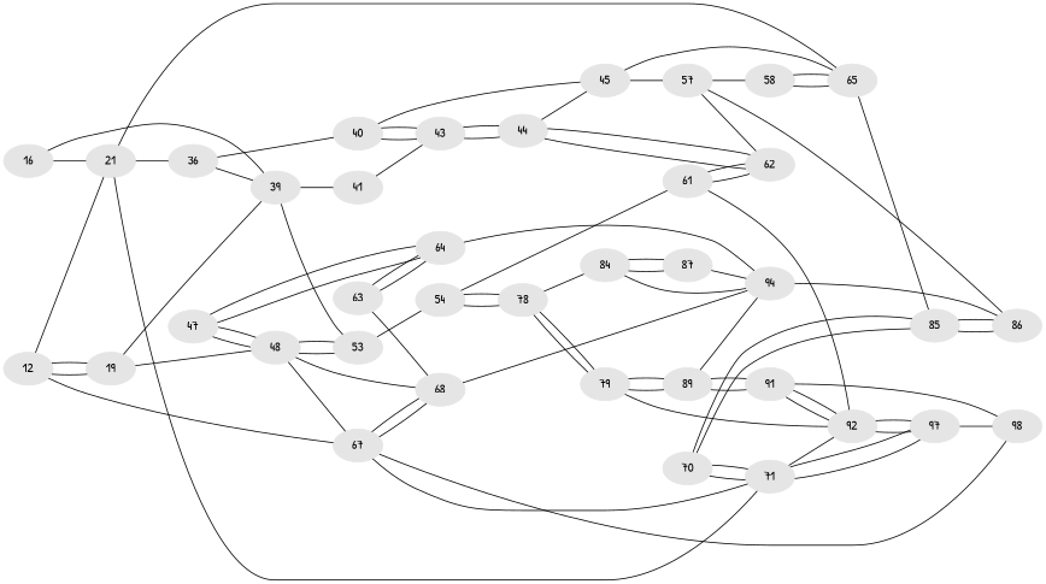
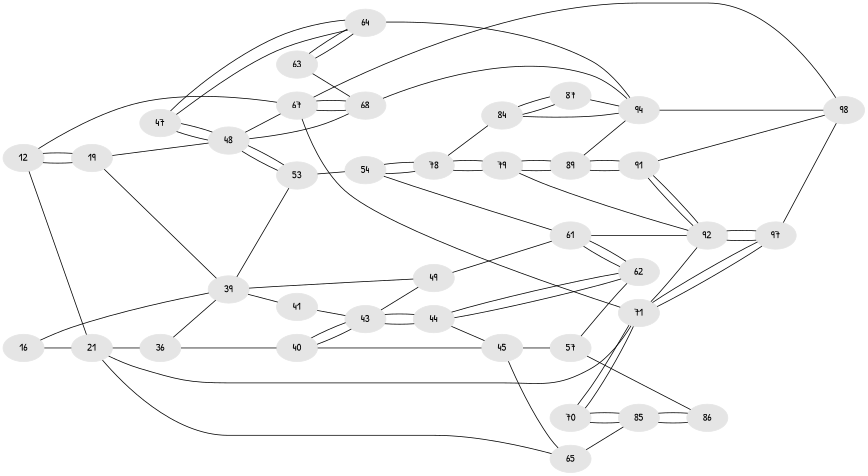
  graph {
    fontname="Patrick Hand"
    rankdir=LR
    node [color=gray90 fontname="Patrick Hand" style=filled]
    edge [fontname="Patrick Hand"]
    12 [super="+9+11"]
    19 [super="+15"]
    21 [super="+20+18"]
    67 [super="+5"]
    39 [super="+35+38"]
    48 [super="+24+14+46"]
    36 [super="+28+29"]
    65 [super="+33+32"]
    71 [super="+6"]
    68 [super="+66+59+51"]
    98 [super="+96+95"]
    16
    41
+   49
    53 [super="+37"]
    40 [super="+30"]
    85 [super="+77+76+69"]
    92 [super="+90+80+72"]
    97
    43 [super="+42"]
    45 [super="+31"]
    61 [super="+55"]
    54
    44
    57 [super="+56"]
    62
-   58
    86 [super="+73+75"]
    47
    64
    94 [super="+88+93"]
    78
    79
    84 [super="+83"]
    63 [super="+60"]
    70
    89
    87
    91
    12 -- 19 [weight=2]
    12 -- 19
    12 -- 21
    12 -- 67 [weight=2]
    19 -- 39
    19 -- 48
    21 -- 36 [weight=2]
    21 -- 65
    21 -- 71 [weight=2]
    67 -- 71 [weight=2]
    67 -- 68 [weight=3]
    67 -- 68
    67 -- 98
    39 -- 41 [weight=2]
+   39 -- 49
    39 -- 53 [weight=2]
    48 -- 67
    48 -- 68 [weight=2]
    48 -- 53 [weight=2]
    48 -- 53
    36 -- 39
    36 -- 40 [weight=2]
    65 -- 85
    71 -- 92 [weight=2]
    71 -- 97
    71 -- 97
    68 -- 94
    16 -- 21 [weight=2]
    16 -- 39
    41 -- 43
+   49 -- 61
    53 -- 54
    40 -- 43
    40 -- 43
    40 -- 45
    85 -- 86 [weight=3]
    85 -- 86
    92 -- 97
    92 -- 97
    97 -- 98
+   43 -- 49
    43 -- 44
    43 -- 44
    45 -- 65
    45 -- 57
    61 -- 92
    61 -- 62
    61 -- 62
    54 -- 61
    54 -- 78
    54 -- 78
    44 -- 45
    44 -- 62
    44 -- 62
    57 -- 62
-   57 -- 58
    57 -- 86
-   58 -- 65 [weight=2]
-   58 -- 65
    47 -- 48 [weight=2]
    47 -- 48
    47 -- 64
    47 -- 64
    64 -- 94
-   94 -- 86 [weight=2]
+   94 -- 98 [weight=2]
    78 -- 79
    78 -- 79
    78 -- 84
    79 -- 92
    79 -- 89
    79 -- 89
    84 -- 94
    84 -- 87 [weight=2]
    84 -- 87
    63 -- 68 [weight=3]
    63 -- 64
    63 -- 64
    70 -- 71
    70 -- 71
    70 -- 85 [weight=2]
    70 -- 85
    89 -- 94
    89 -- 91
    89 -- 91
    87 -- 94
    91 -- 98
    91 -- 92
    91 -- 92
  }
